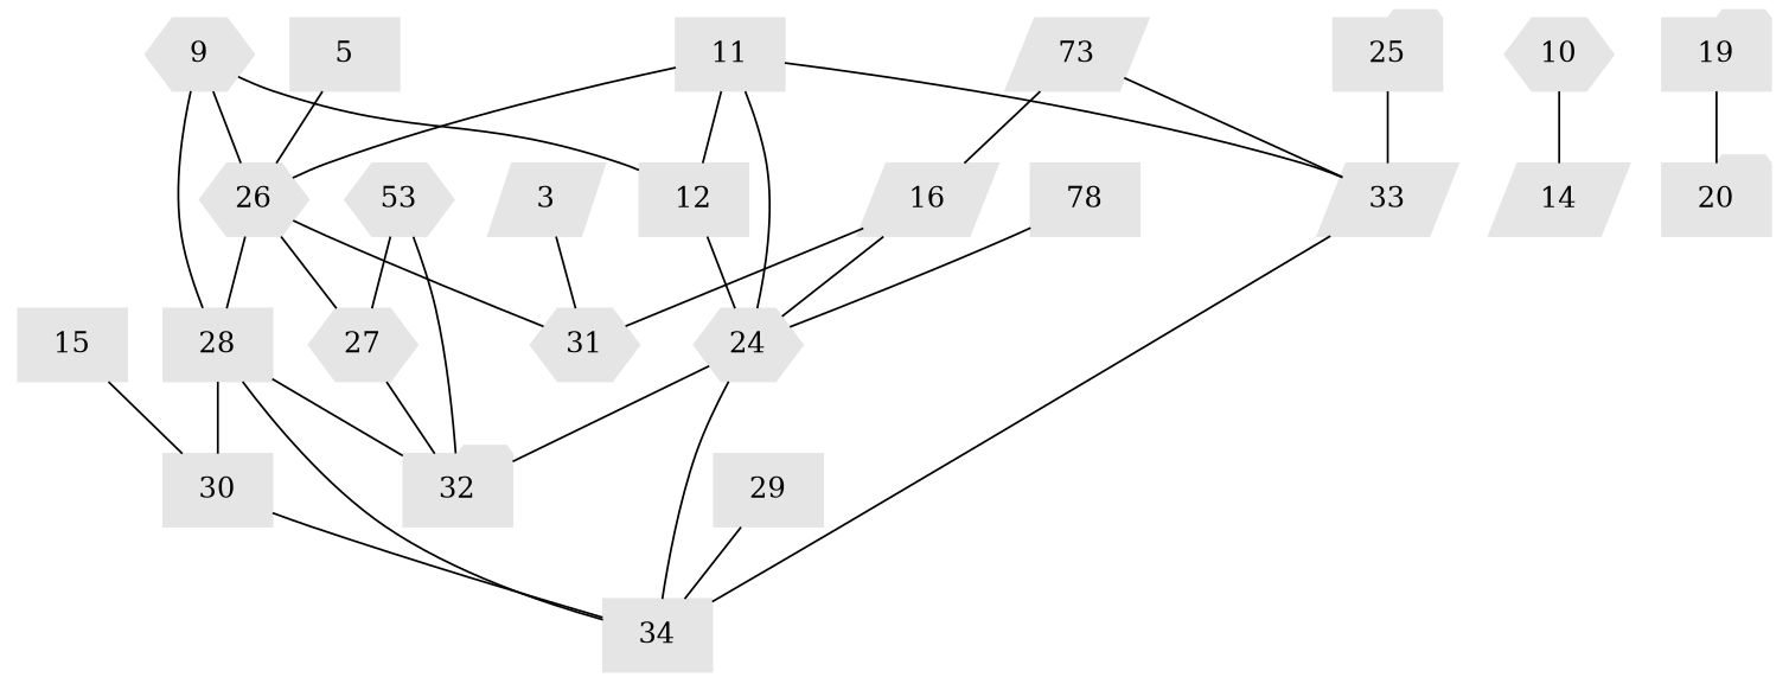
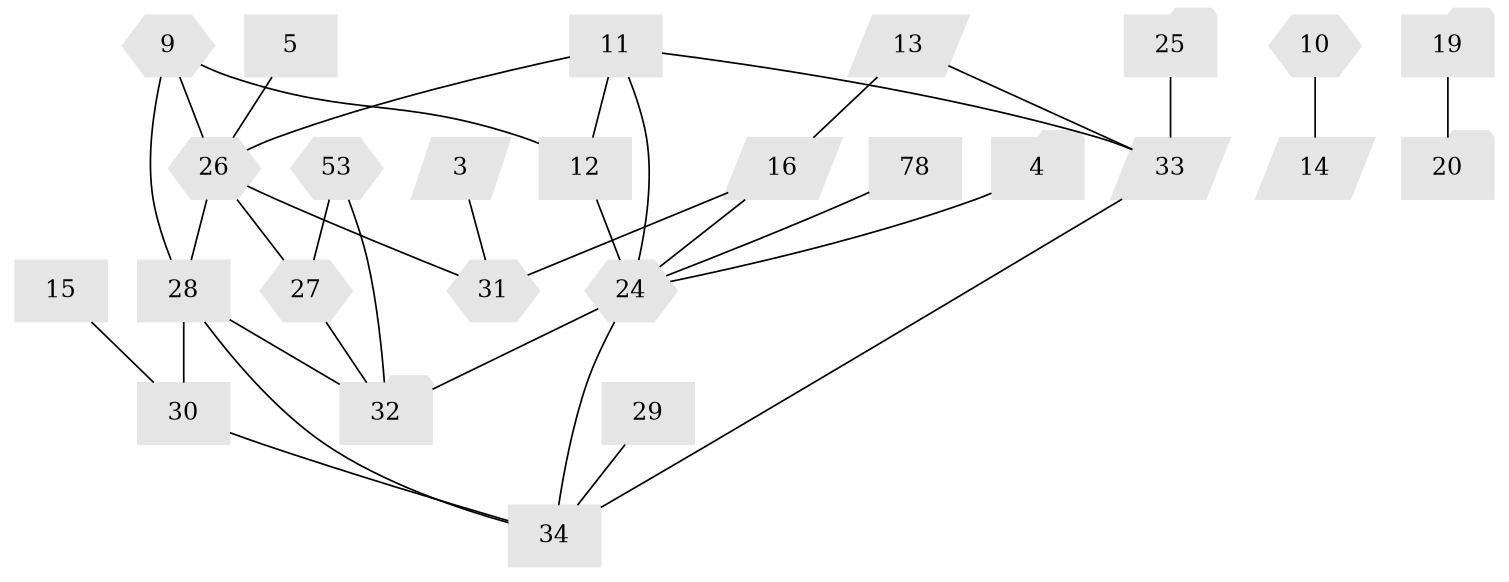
  graph {
    node [color=gray90 shape=box style=filled]
    edge [weight=1.0]
    3 [shape=parallelogram]
    31 [shape=hexagon]
+   4 [shape=folder]
    24 [shape=hexagon]
    32 [shape=folder]
    34
    26 [shape=hexagon]
    5
    28
    27 [shape=hexagon]
    9 [shape=hexagon]
    12
    10 [shape=hexagon]
    14 [shape=parallelogram]
    11
    33 [shape=parallelogram]
    30
-   13 [shape=parallelogram label=73]
+   13 [shape=parallelogram]
    16 [shape=parallelogram]
    15
    n21 [label=78]
    19 [shape=folder]
    20 [shape=folder]
    n24 [label=53 shape=hexagon]
    25 [shape=folder]
    29
    3 -- 31
+   4 -- 24
    24 -- 32
    24 -- 34
    26 -- 31 [weight=2.0]
    26 -- 28
    26 -- 27
    5 -- 26
    28 -- 32
    28 -- 34
    28 -- 30 [weight=2.0]
    27 -- 32
    9 -- 26
    9 -- 28
    9 -- 12
    12 -- 24 [weight=2.0]
    10 -- 14
    11 -- 24
    11 -- 26
    11 -- 12
    11 -- 33
    33 -- 34
    30 -- 34
    13 -- 33
    13 -- 16
    16 -- 31
    16 -- 24
    15 -- 30
    n21 -- 24
    19 -- 20
    n24 -- 32
    n24 -- 27
    25 -- 33
    29 -- 34
  }
